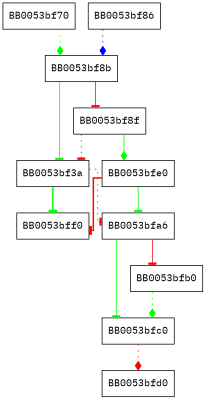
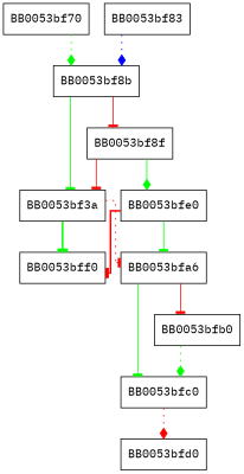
  digraph {
    fontname="IBM Plex Mono"
    splines=ortho
    node [fontname="IBM Plex Mono" shape=box]
    edge [arrowhead=tee color=green fontname="IBM Plex Mono" style=solid]
    BB0053bf70
    BB0053bf8b
    n3 [label=BB0053bf3a]
    BB0053bf8f
-   BB0053bf83 [label=BB0053bf86]
+   BB0053bf83
    BB0053bff0
    BB0053bfa6
    BB0053bfe0
    BB0053bfc0
    BB0053bfb0
    BB0053bfd0
    BB0053bf70 -> BB0053bf8b [arrowhead=diamond style=dotted]
    BB0053bf8b -> n3
    BB0053bf8b -> BB0053bf8f [color=red]
    n3 -> BB0053bff0 [style=bold]
    n3 -> BB0053bfa6 [color=red style=dotted]
-   BB0053bf8f -> n3 [color=red style=dotted]
+   BB0053bf8f -> n3 [color=red]
    BB0053bf8f -> BB0053bfe0 [arrowhead=diamond]
    BB0053bf83 -> BB0053bf8b [arrowhead=diamond color=blue style=dotted]
    BB0053bfa6 -> BB0053bfc0
    BB0053bfa6 -> BB0053bfb0 [color=red]
    BB0053bfe0 -> BB0053bff0 [color=red style=bold]
    BB0053bfe0 -> BB0053bfa6
    BB0053bfc0 -> BB0053bfd0 [arrowhead=diamond color=red style=dotted]
    BB0053bfb0 -> BB0053bfc0 [arrowhead=diamond style=dotted]
  }
